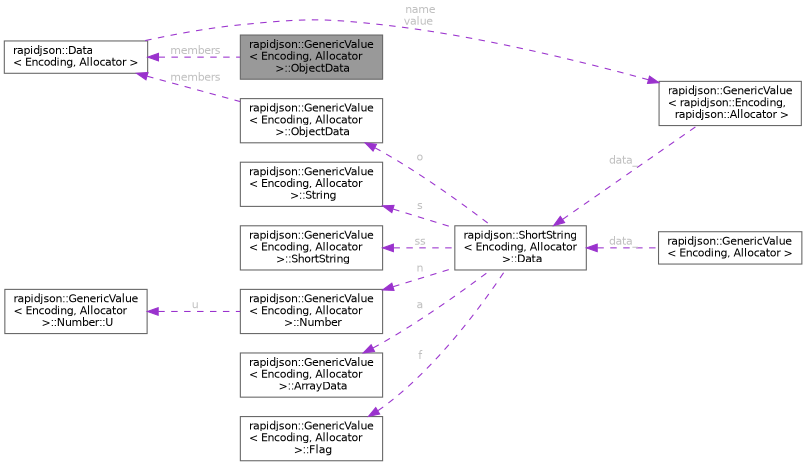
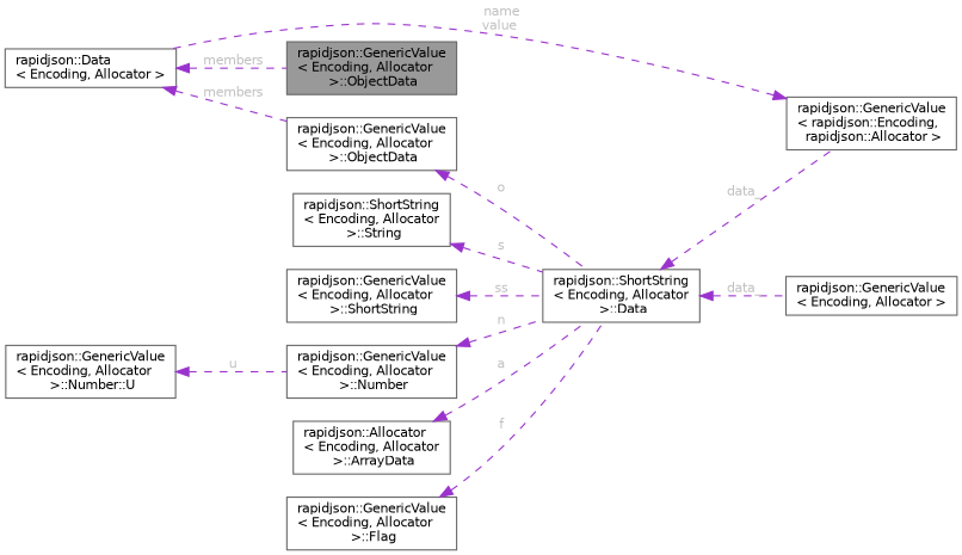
  digraph {
    rankdir=LR
    node [color=gray40 fillcolor=white fontname=Helvetica fontsize=10 shape=box style=filled]
    edge [color=darkorchid3 dir=back fontcolor=grey fontname=Helvetica fontsize=10 labelfontname=Helvetica labelfontsize=10 style=dashed]
    n1 [fillcolor=grey60 fontcolor=black height=0.2 label="rapidjson::GenericValue\l\< Encoding, Allocator\l \>::ObjectData" width=0.4]
    n2 [height=0.2 label="rapidjson::Data\l\< Encoding, Allocator \>" width=0.4]
    n3 [height=0.2 label="rapidjson::GenericValue\l\< Encoding, Allocator\l \>::ObjectData" width=0.4]
    n4 [height=0.2 label="rapidjson::ShortString\l\< Encoding, Allocator\l \>::Data" width=0.4]
    n5 [height=0.2 label="rapidjson::GenericValue\l\< rapidjson::Encoding,\l rapidjson::Allocator \>" width=0.4]
    n6 [height=0.2 label="rapidjson::GenericValue\l\< Encoding, Allocator \>" width=0.4]
-   n7 [height=0.2 label="rapidjson::GenericValue\l\< Encoding, Allocator\l \>::String" width=0.4]
+   n7 [height=0.2 label="rapidjson::ShortString\l\< Encoding, Allocator\l \>::String" width=0.4]
    n8 [height=0.2 label="rapidjson::GenericValue\l\< Encoding, Allocator\l \>::ShortString" width=0.4]
    n9 [height=0.2 label="rapidjson::GenericValue\l\< Encoding, Allocator\l \>::Number" width=0.4]
    n10 [height=0.2 label="rapidjson::GenericValue\l\< Encoding, Allocator\l \>::Number::U" width=0.4]
-   n11 [height=0.2 label="rapidjson::GenericValue\l\< Encoding, Allocator\l \>::ArrayData" width=0.4]
+   n11 [height=0.2 label="rapidjson::Allocator\l\< Encoding, Allocator\l \>::ArrayData" width=0.4]
    n12 [height=0.2 label="rapidjson::GenericValue\l\< Encoding, Allocator\l \>::Flag" width=0.4]
    n2 -> n1 [label=" members"]
    n2 -> n3 [label=" members"]
    n3 -> n4 [label=" o"]
    n4 -> n5 [label=" data_"]
    n4 -> n6 [label=" data_"]
    n5 -> n2 [label=" name\nvalue"]
    n7 -> n4 [label=" s"]
    n8 -> n4 [label=" ss"]
    n9 -> n4 [label=" n"]
    n10 -> n9 [label=" u"]
    n11 -> n4 [label=" a"]
    n12 -> n4 [label=" f"]
  }
